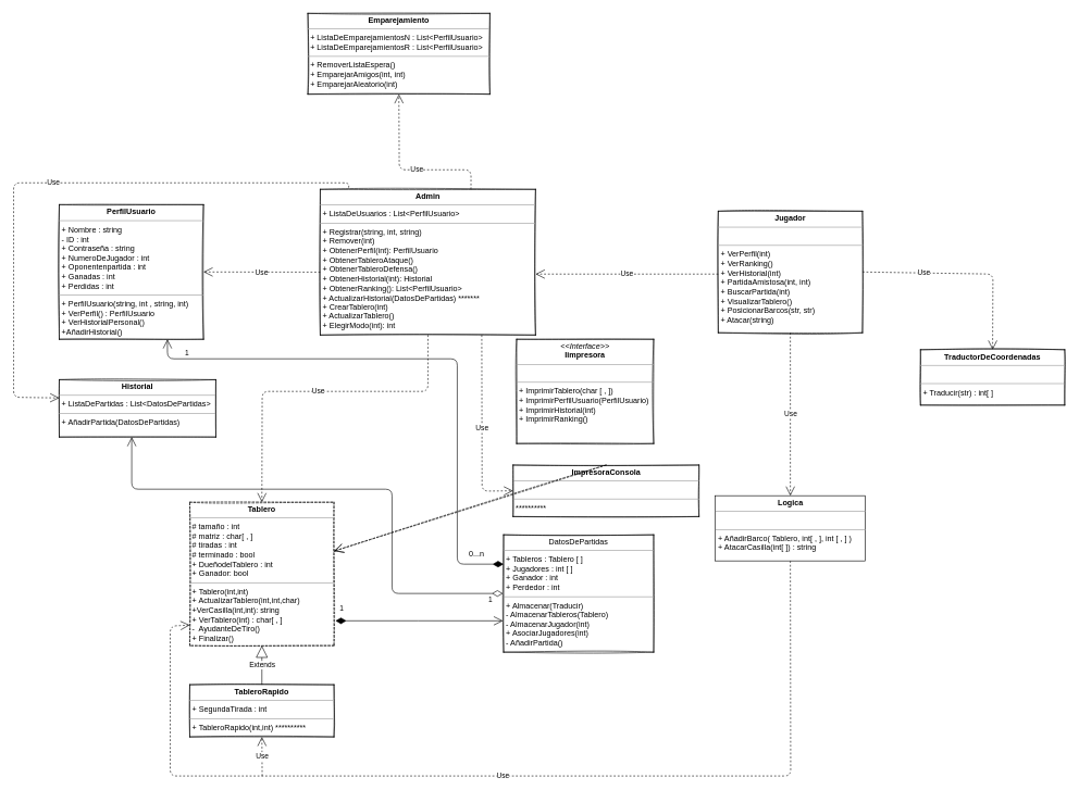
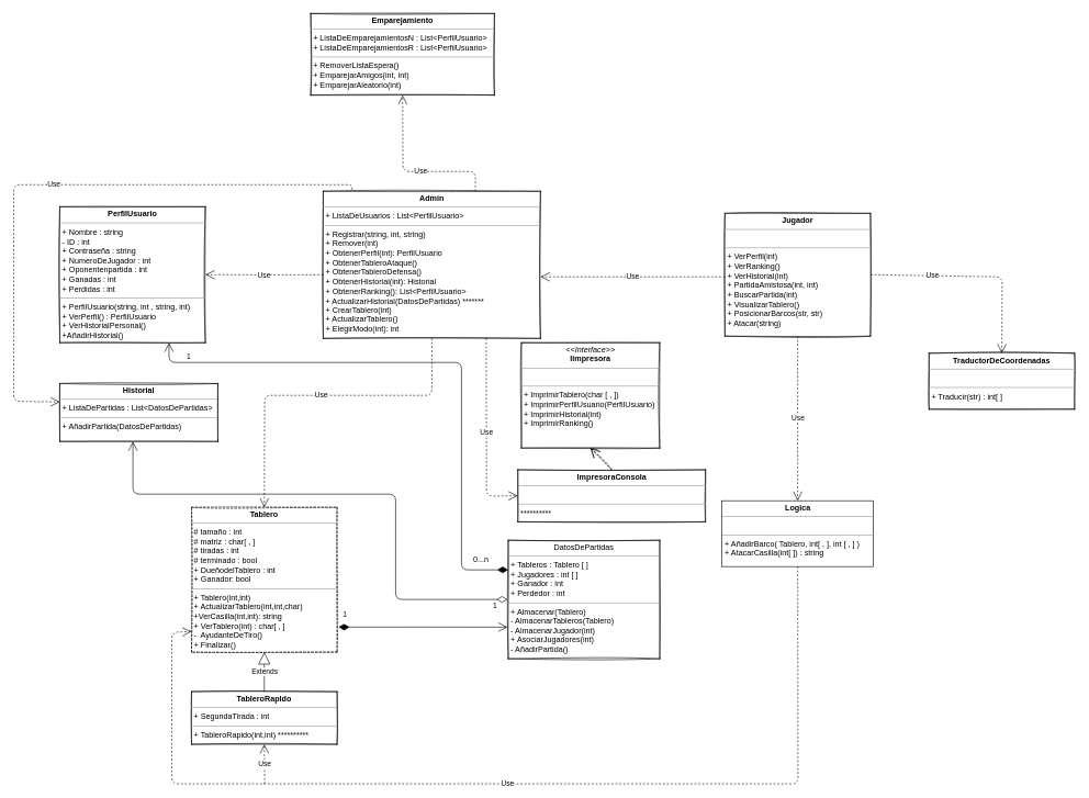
  <mxCell id="0" />
  <mxCell id="1" parent="0" />
  <mxCell id="2" value="&lt;p style=&quot;margin: 0px ; margin-top: 4px ; text-align: center&quot;&gt;&lt;b&gt;Admin&lt;/b&gt;&lt;/p&gt;&lt;hr size=&quot;1&quot;&gt;&lt;p style=&quot;margin: 0px ; margin-left: 4px&quot;&gt;+ ListaDeUsuarios : List&amp;lt;PerfilUsuario&amp;gt;&lt;/p&gt;&lt;hr size=&quot;1&quot;&gt;&lt;p style=&quot;margin: 0px ; margin-left: 4px&quot;&gt;+ Registrar(string, int, string)&lt;/p&gt;&lt;p style=&quot;margin: 0px ; margin-left: 4px&quot;&gt;+ Remover(int)&lt;/p&gt;&lt;p style=&quot;margin: 0px ; margin-left: 4px&quot;&gt;+ ObtenerPerfil(int): PerfilUsuario&lt;/p&gt;&lt;p style=&quot;margin: 0px ; margin-left: 4px&quot;&gt;+ ObtenerTableroAtaque()&lt;/p&gt;&lt;p style=&quot;margin: 0px ; margin-left: 4px&quot;&gt;+ ObtenerTableroDefensa()&lt;br&gt;&lt;/p&gt;&lt;p style=&quot;margin: 0px ; margin-left: 4px&quot;&gt;+ ObtenerHistorial(int): Historial&lt;/p&gt;&lt;p style=&quot;margin: 0px ; margin-left: 4px&quot;&gt;+ ObtenerRanking(): List&amp;lt;PerfilUsuario&amp;gt;&lt;/p&gt;&lt;p style=&quot;margin: 0px ; margin-left: 4px&quot;&gt;+ ActualizarHistorial(DatosDePartidas) *******&lt;/p&gt;&lt;p style=&quot;margin: 0px ; margin-left: 4px&quot;&gt;+ CrearTablero(int)&lt;br&gt;&lt;/p&gt;&lt;p style=&quot;margin: 0px ; margin-left: 4px&quot;&gt;+ ActualizarTablero()&lt;/p&gt;&lt;p style=&quot;margin: 0px ; margin-left: 4px&quot;&gt;+ ElegirModo(int): int&lt;/p&gt;" style="verticalAlign=top;align=left;overflow=fill;fontSize=12;fontFamily=Helvetica;html=1;sketch=1;" parent="1" vertex="1"><mxGeometry x="490" y="290" width="330" height="223.5" as="geometry" /></mxCell>
  <mxCell id="3" value="&lt;p style=&quot;margin: 0px ; margin-top: 4px ; text-align: center&quot;&gt;&lt;b&gt;Emparejamiento&lt;/b&gt;&lt;/p&gt;&lt;hr size=&quot;1&quot;&gt;&lt;p style=&quot;margin: 0px ; margin-left: 4px&quot;&gt;+ ListaDeEmparejamientosN : List&amp;lt;PerfilUsuario&lt;span&gt;&amp;gt;&lt;/span&gt;&lt;/p&gt;&lt;p style=&quot;margin: 0px ; margin-left: 4px&quot;&gt;+ ListaDeEmparejamientosR : List&amp;lt;PerfilUsuario&lt;span&gt;&amp;gt;&lt;/span&gt;&lt;/p&gt;&lt;hr size=&quot;1&quot;&gt;&lt;p style=&quot;margin: 0px ; margin-left: 4px&quot;&gt;+ RemoverListaEspera()&lt;/p&gt;&lt;p style=&quot;margin: 0px ; margin-left: 4px&quot;&gt;+ EmparejarAmigos(int, int)&lt;/p&gt;&lt;p style=&quot;margin: 0px ; margin-left: 4px&quot;&gt;+ EmparejarAleatorio(int)&lt;/p&gt;" style="verticalAlign=top;align=left;overflow=fill;fontSize=12;fontFamily=Helvetica;html=1;sketch=1;" parent="1" vertex="1"><mxGeometry x="471" y="20" width="279" height="124" as="geometry" /></mxCell>
  <mxCell id="4" value="&lt;p style=&quot;margin: 0px ; margin-top: 4px ; text-align: center&quot;&gt;&lt;b&gt;Historial&lt;/b&gt;&lt;/p&gt;&lt;hr size=&quot;1&quot;&gt;&lt;p style=&quot;margin: 0px ; margin-left: 4px&quot;&gt;+ ListaDePartidas : List&amp;lt;DatosDePartidas&amp;gt;&lt;/p&gt;&lt;hr size=&quot;1&quot;&gt;&lt;p style=&quot;margin: 0px ; margin-left: 4px&quot;&gt;&lt;span&gt;+ AñadirPartida(DatosDePartidas)&lt;/span&gt;&lt;/p&gt;" style="verticalAlign=top;align=left;overflow=fill;fontSize=12;fontFamily=Helvetica;html=1;sketch=1;" parent="1" vertex="1"><mxGeometry x="90" y="582" width="240" height="88" as="geometry" /></mxCell>
  <mxCell id="5" value="&lt;p style=&quot;margin: 0px ; margin-top: 4px ; text-align: center&quot;&gt;&lt;b&gt;PerfilUsuario&lt;/b&gt;&lt;/p&gt;&lt;hr size=&quot;1&quot;&gt;&lt;p style=&quot;margin: 0px ; margin-left: 4px&quot;&gt;+ Nombre : string&lt;/p&gt;&lt;p style=&quot;margin: 0px ; margin-left: 4px&quot;&gt;- ID : int&lt;/p&gt;&lt;p style=&quot;margin: 0px ; margin-left: 4px&quot;&gt;+ Contraseña : string&lt;/p&gt;&lt;p style=&quot;margin: 0px ; margin-left: 4px&quot;&gt;&lt;span style=&quot;background-color: initial;&quot;&gt;+ NumeroDeJugador : int&lt;/span&gt;&lt;br&gt;&lt;/p&gt;&lt;p style=&quot;margin: 0px ; margin-left: 4px&quot;&gt;+ Oponentenpartida : int&lt;/p&gt;&lt;p style=&quot;margin: 0px ; margin-left: 4px&quot;&gt;+ Ganadas : int&lt;/p&gt;&lt;p style=&quot;margin: 0px ; margin-left: 4px&quot;&gt;+ Perdidas : int&lt;/p&gt;&lt;hr size=&quot;1&quot;&gt;&lt;p style=&quot;margin: 0px ; margin-left: 4px&quot;&gt;+ PerfilUsuario(string, int , string, int)&lt;/p&gt;&lt;p style=&quot;margin: 0px ; margin-left: 4px&quot;&gt;+ VerPerfil() : PerfilUsuario&lt;/p&gt;&lt;p style=&quot;margin: 0px ; margin-left: 4px&quot;&gt;+ VerHistorialPersonal()&lt;/p&gt;&lt;p style=&quot;margin: 0px ; margin-left: 4px&quot;&gt;+AñadirHistorial()&lt;/p&gt;" style="verticalAlign=top;align=left;overflow=fill;fontSize=12;fontFamily=Helvetica;html=1;sketch=1;" parent="1" vertex="1"><mxGeometry x="90" y="313.5" width="221" height="206.5" as="geometry" /></mxCell>
  <mxCell id="6" value="&lt;p style=&quot;margin: 0px ; margin-top: 4px ; text-align: center&quot;&gt;&lt;b&gt;Tablero&lt;/b&gt;&lt;/p&gt;&lt;hr size=&quot;1&quot;&gt;&lt;p style=&quot;margin: 0px ; margin-left: 4px&quot;&gt;# tamaño : int&lt;/p&gt;&lt;p style=&quot;margin: 0px ; margin-left: 4px&quot;&gt;# matriz : char[ , ]&lt;/p&gt;&lt;p style=&quot;margin: 0px ; margin-left: 4px&quot;&gt;# tiradas : int&lt;/p&gt;&lt;p style=&quot;margin: 0px 0px 0px 4px&quot;&gt;# terminado : bool&lt;/p&gt;&lt;p style=&quot;margin: 0px 0px 0px 4px&quot;&gt;&lt;span&gt;+ DueñodelTablero : int&lt;/span&gt;&lt;br&gt;&lt;/p&gt;&lt;p style=&quot;margin: 0px 0px 0px 4px&quot;&gt;&lt;span&gt;+ Ganador: bool&lt;/span&gt;&lt;/p&gt;&lt;hr size=&quot;1&quot;&gt;&lt;p style=&quot;margin: 0px ; margin-left: 4px&quot;&gt;+ Tablero(int,int)&lt;/p&gt;&lt;p style=&quot;margin: 0px ; margin-left: 4px&quot;&gt;+ ActualizarTablero(int,int,char)&lt;/p&gt;&lt;p style=&quot;margin: 0px ; margin-left: 4px&quot;&gt;+VerCasilla(int,int): string&lt;/p&gt;&lt;p style=&quot;margin: 0px ; margin-left: 4px&quot;&gt;+ VerTablero(int) : char[ , ]&lt;/p&gt;&lt;p style=&quot;margin: 0px ; margin-left: 4px&quot;&gt;-&amp;nbsp; AyudanteDeTiro()&lt;/p&gt;&lt;p style=&quot;margin: 0px ; margin-left: 4px&quot;&gt;&lt;span&gt;+ Finalizar()&lt;/span&gt;&lt;br&gt;&lt;/p&gt;" style="verticalAlign=top;align=left;overflow=fill;fontSize=12;fontFamily=Helvetica;html=1;sketch=1;dashed=1;" parent="1" vertex="1"><mxGeometry x="290" y="770" width="221" height="220" as="geometry" /></mxCell>
  <mxCell id="7" value="&lt;p style=&quot;margin: 0px ; margin-top: 4px ; text-align: center&quot;&gt;&lt;b&gt;TraductorDeCoordenadas&lt;/b&gt;&lt;/p&gt;&lt;hr size=&quot;1&quot;&gt;&lt;p style=&quot;margin: 0px ; margin-left: 4px&quot;&gt;&lt;br&gt;&lt;/p&gt;&lt;hr size=&quot;1&quot;&gt;&lt;p style=&quot;margin: 0px ; margin-left: 4px&quot;&gt;&lt;span&gt;+ Traducir(str) : int[ ]&lt;/span&gt;&lt;br&gt;&lt;/p&gt;" style="verticalAlign=top;align=left;overflow=fill;fontSize=12;fontFamily=Helvetica;html=1;sketch=1;" parent="1" vertex="1"><mxGeometry x="1410" y="536" width="221" height="85" as="geometry" /></mxCell>
  <mxCell id="8" value="&lt;p style=&quot;margin: 0px ; margin-top: 4px ; text-align: center&quot;&gt;&lt;b&gt;ImpresoraConsola&lt;/b&gt;&lt;/p&gt;&lt;hr size=&quot;1&quot;&gt;&lt;p style=&quot;margin: 0px ; margin-left: 4px&quot;&gt;&lt;br&gt;&lt;/p&gt;&lt;hr size=&quot;1&quot;&gt;&lt;p style=&quot;margin: 0px ; margin-left: 4px&quot;&gt;**********&lt;/p&gt;" style="verticalAlign=top;align=left;overflow=fill;fontSize=12;fontFamily=Helvetica;html=1;sketch=1;" parent="1" vertex="1"><mxGeometry x="785.5" y="713" width="285" height="79" as="geometry" /></mxCell>
  <mxCell id="9" value="&lt;p style=&quot;margin: 0px ; margin-top: 4px ; text-align: center&quot;&gt;&lt;b&gt;Jugador&lt;/b&gt;&lt;/p&gt;&lt;hr size=&quot;1&quot;&gt;&lt;p style=&quot;margin: 0px ; margin-left: 4px&quot;&gt;&lt;br&gt;&lt;/p&gt;&lt;hr size=&quot;1&quot;&gt;&lt;p style=&quot;margin: 0px ; margin-left: 4px&quot;&gt;&lt;span&gt;+ VerPerfil(int)&lt;/span&gt;&lt;/p&gt;&lt;p style=&quot;margin: 0px ; margin-left: 4px&quot;&gt;+ VerRanking()&lt;span&gt;&lt;br&gt;&lt;/span&gt;&lt;/p&gt;&lt;p style=&quot;margin: 0px ; margin-left: 4px&quot;&gt;+ VerHistorial(int)&lt;/p&gt;&lt;p style=&quot;margin: 0px ; margin-left: 4px&quot;&gt;&lt;span&gt;+ P&lt;/span&gt;&lt;span&gt;artidaAmistosa&lt;/span&gt;&lt;span&gt;(int, int)&lt;/span&gt;&lt;br&gt;&lt;/p&gt;&lt;p style=&quot;margin: 0px 0px 0px 4px&quot;&gt;&lt;span&gt;+ BuscarPartida(int)&lt;/span&gt;&lt;br&gt;&lt;/p&gt;&lt;p style=&quot;margin: 0px 0px 0px 4px&quot;&gt;+ VisualizarTablero()&lt;br&gt;&lt;/p&gt;&lt;p style=&quot;margin: 0px 0px 0px 4px&quot;&gt;+ PosicionarBarcos(str, str)&lt;/p&gt;&lt;p style=&quot;margin: 0px 0px 0px 4px&quot;&gt;+ Atacar(string)&lt;/p&gt;" style="verticalAlign=top;align=left;overflow=fill;fontSize=12;fontFamily=Helvetica;html=1;sketch=1;" parent="1" vertex="1"><mxGeometry x="1100" y="323.5" width="221" height="186.5" as="geometry" /></mxCell>
- <mxCell id="10" value="" style="endArrow=open;endSize=12;dashed=1;html=1;exitX=0.5;exitY=0;exitDx=0;exitDy=0;sketch=1;" parent="1" source="8" target="6" edge="1"><mxGeometry x="0.026" y="-29" width="160" relative="1" as="geometry"><mxPoint x="851" y="537" as="sourcePoint" /><mxPoint x="1040.5" y="702" as="targetPoint" /><mxPoint as="offset" /></mxGeometry></mxCell>
+ <mxCell id="10" value="" style="endArrow=open;endSize=12;dashed=1;html=1;exitX=0.5;exitY=0;exitDx=0;exitDy=0;entryX=0.5;entryY=1;entryDx=0;entryDy=0;sketch=1;" parent="1" source="8" target="11" edge="1"><mxGeometry x="0.026" y="-29" width="160" relative="1" as="geometry"><mxPoint x="851" y="537" as="sourcePoint" /><mxPoint x="1040.5" y="702" as="targetPoint" /><mxPoint as="offset" /></mxGeometry></mxCell>
  <mxCell id="11" value="&lt;p style=&quot;margin: 0px ; margin-top: 4px ; text-align: center&quot;&gt;&lt;i&gt;&amp;lt;&amp;lt;Interface&amp;gt;&amp;gt;&lt;/i&gt;&lt;br&gt;&lt;b&gt;Iimpresora&lt;/b&gt;&lt;/p&gt;&lt;hr size=&quot;1&quot;&gt;&lt;p style=&quot;margin: 0px ; margin-left: 4px&quot;&gt;&lt;br&gt;&lt;/p&gt;&lt;hr size=&quot;1&quot;&gt;&lt;p style=&quot;margin: 0px 0px 0px 4px&quot;&gt;+ ImprimirTablero(char [ , ])&lt;/p&gt;&lt;p style=&quot;margin: 0px 0px 0px 4px&quot;&gt;+ ImprimirPerfilUsuario(PerfilUsuario&lt;span style=&quot;background-color: initial;&quot;&gt;)&lt;/span&gt;&lt;/p&gt;&lt;p style=&quot;margin: 0px 0px 0px 4px&quot;&gt;+ ImprimirHistorial(int)&lt;/p&gt;&lt;p style=&quot;margin: 0px 0px 0px 4px&quot;&gt;+ ImprimirRanking()&lt;/p&gt;" style="verticalAlign=top;align=left;overflow=fill;fontSize=12;fontFamily=Helvetica;html=1;sketch=1;" parent="1" vertex="1"><mxGeometry x="791" y="520" width="210" height="160" as="geometry" /></mxCell>
- <mxCell id="12" value="&lt;p style=&quot;margin: 0px ; margin-top: 4px ; text-align: center&quot;&gt;DatosDePartidas&lt;/p&gt;&lt;hr size=&quot;1&quot;&gt;&lt;p style=&quot;margin: 0px ; margin-left: 4px&quot;&gt;&lt;span&gt;+ Tableros : Tablero [ ]&lt;/span&gt;&lt;/p&gt;&lt;p style=&quot;margin: 0px ; margin-left: 4px&quot;&gt;+ Jugadores : int [ ]&lt;/p&gt;&lt;p style=&quot;margin: 0px ; margin-left: 4px&quot;&gt;&lt;span&gt;+ Ganador : int&lt;/span&gt;&lt;br&gt;&lt;/p&gt;&lt;p style=&quot;margin: 0px ; margin-left: 4px&quot;&gt;+ Perdedor : int&lt;/p&gt;&lt;hr size=&quot;1&quot;&gt;&lt;p style=&quot;margin: 0px ; margin-left: 4px&quot;&gt;+ Almacenar(Traducir)&lt;/p&gt;&lt;p style=&quot;margin: 0px ; margin-left: 4px&quot;&gt;- AlmacenarTableros(Tablero)&lt;br&gt;&lt;/p&gt;&lt;p style=&quot;margin: 0px ; margin-left: 4px&quot;&gt;- AlmacenarJugador(int)&lt;br&gt;&lt;/p&gt;&lt;p style=&quot;margin: 0px ; margin-left: 4px&quot;&gt;+ AsociarJugadores(int)&lt;/p&gt;&lt;p style=&quot;margin: 0px 0px 0px 4px&quot;&gt;- AñadirPartida()&lt;br&gt;&lt;/p&gt;&lt;div&gt;&lt;br&gt;&lt;/div&gt;" style="verticalAlign=top;align=left;overflow=fill;fontSize=12;fontFamily=Helvetica;html=1;sketch=1;" parent="1" vertex="1"><mxGeometry x="771" y="820" width="230" height="180" as="geometry" /></mxCell>
+ <mxCell id="12" value="&lt;p style=&quot;margin: 0px ; margin-top: 4px ; text-align: center&quot;&gt;DatosDePartidas&lt;/p&gt;&lt;hr size=&quot;1&quot;&gt;&lt;p style=&quot;margin: 0px ; margin-left: 4px&quot;&gt;&lt;span&gt;+ Tableros : Tablero [ ]&lt;/span&gt;&lt;/p&gt;&lt;p style=&quot;margin: 0px ; margin-left: 4px&quot;&gt;+ Jugadores : int [ ]&lt;/p&gt;&lt;p style=&quot;margin: 0px ; margin-left: 4px&quot;&gt;&lt;span&gt;+ Ganador : int&lt;/span&gt;&lt;br&gt;&lt;/p&gt;&lt;p style=&quot;margin: 0px ; margin-left: 4px&quot;&gt;+ Perdedor : int&lt;/p&gt;&lt;hr size=&quot;1&quot;&gt;&lt;p style=&quot;margin: 0px ; margin-left: 4px&quot;&gt;+ Almacenar(Tablero)&lt;/p&gt;&lt;p style=&quot;margin: 0px ; margin-left: 4px&quot;&gt;- AlmacenarTableros(Tablero)&lt;br&gt;&lt;/p&gt;&lt;p style=&quot;margin: 0px ; margin-left: 4px&quot;&gt;- AlmacenarJugador(int)&lt;br&gt;&lt;/p&gt;&lt;p style=&quot;margin: 0px ; margin-left: 4px&quot;&gt;+ AsociarJugadores(int)&lt;/p&gt;&lt;p style=&quot;margin: 0px 0px 0px 4px&quot;&gt;- AñadirPartida()&lt;br&gt;&lt;/p&gt;&lt;div&gt;&lt;br&gt;&lt;/div&gt;" style="verticalAlign=top;align=left;overflow=fill;fontSize=12;fontFamily=Helvetica;html=1;sketch=1;" parent="1" vertex="1"><mxGeometry x="771" y="820" width="230" height="180" as="geometry" /></mxCell>
  <mxCell id="13" value="1" style="endArrow=open;html=1;endSize=12;startArrow=diamondThin;startSize=14;startFill=0;edgeStyle=orthogonalEdgeStyle;align=left;verticalAlign=bottom;" parent="1" target="4" edge="1"><mxGeometry x="-0.94" y="19" relative="1" as="geometry"><mxPoint x="770" y="910" as="sourcePoint" /><mxPoint x="800" y="780" as="targetPoint" /><Array as="points"><mxPoint x="600" y="910" /><mxPoint x="600" y="750" /><mxPoint x="201" y="750" /></Array><mxPoint as="offset" /></mxGeometry></mxCell>
  <mxCell id="14" value="&lt;p style=&quot;margin: 0px ; margin-top: 4px ; text-align: center&quot;&gt;&lt;b&gt;TableroRapido&lt;/b&gt;&lt;/p&gt;&lt;hr size=&quot;1&quot;&gt;&lt;p style=&quot;margin: 0px ; margin-left: 4px&quot;&gt;+ SegundaTirada : int&lt;/p&gt;&lt;hr size=&quot;1&quot;&gt;&lt;p style=&quot;margin: 0px ; margin-left: 4px&quot;&gt;+ TableroRapido(int,int) **********&lt;/p&gt;" style="verticalAlign=top;align=left;overflow=fill;fontSize=12;fontFamily=Helvetica;html=1;sketch=1;" parent="1" vertex="1"><mxGeometry x="290" y="1050" width="221" height="80" as="geometry" /></mxCell>
  <mxCell id="15" value="Use" style="endArrow=open;endSize=12;dashed=1;html=1;entryX=0.5;entryY=1;entryDx=0;entryDy=0;" parent="1" target="3" edge="1"><mxGeometry x="-0.115" width="160" relative="1" as="geometry"><mxPoint x="721" y="290" as="sourcePoint" /><mxPoint x="611" y="188" as="targetPoint" /><Array as="points"><mxPoint x="721" y="260" /><mxPoint x="691" y="260" /><mxPoint x="611" y="260" /><mxPoint x="611" y="240" /></Array><mxPoint as="offset" /></mxGeometry></mxCell>
  <mxCell id="16" value="Use" style="endArrow=open;endSize=12;dashed=1;html=1;entryX=0.5;entryY=0;entryDx=0;entryDy=0;exitX=1;exitY=0.5;exitDx=0;exitDy=0;" parent="1" source="9" target="7" edge="1"><mxGeometry x="-0.406" width="160" relative="1" as="geometry"><mxPoint x="1320" y="460" as="sourcePoint" /><mxPoint x="1440" y="870" as="targetPoint" /><Array as="points"><mxPoint x="1521" y="420" /></Array><mxPoint as="offset" /></mxGeometry></mxCell>
  <mxCell id="17" value="Use" style="endArrow=open;endSize=12;dashed=1;html=1;exitX=0.75;exitY=1;exitDx=0;exitDy=0;entryX=0;entryY=0.5;entryDx=0;entryDy=0;" parent="1" source="2" target="8" edge="1"><mxGeometry width="160" relative="1" as="geometry"><mxPoint x="824" y="440" as="sourcePoint" /><mxPoint x="860" y="536" as="targetPoint" /><Array as="points"><mxPoint x="738" y="753" /></Array></mxGeometry></mxCell>
  <mxCell id="18" value="Use" style="endArrow=open;endSize=12;dashed=1;html=1;exitX=0.5;exitY=1;exitDx=0;exitDy=0;entryX=0;entryY=0.857;entryDx=0;entryDy=0;entryPerimeter=0;" parent="1" source="26" target="6" edge="1"><mxGeometry width="160" relative="1" as="geometry"><mxPoint x="1220.5" y="500" as="sourcePoint" /><mxPoint x="140" y="960" as="targetPoint" /><Array as="points"><mxPoint x="1211" y="1190" /><mxPoint x="260" y="1190" /><mxPoint x="260" y="960" /></Array></mxGeometry></mxCell>
  <mxCell id="19" value="1" style="endArrow=open;html=1;endSize=12;startArrow=diamondThin;startSize=14;startFill=1;edgeStyle=orthogonalEdgeStyle;align=left;verticalAlign=bottom;rounded=0;exitX=1.01;exitY=0.827;exitDx=0;exitDy=0;exitPerimeter=0;" parent="1" source="6" edge="1"><mxGeometry x="-0.961" y="10" relative="1" as="geometry"><mxPoint x="560" y="952" as="sourcePoint" /><mxPoint x="770" y="952" as="targetPoint" /><mxPoint as="offset" /><Array as="points" /></mxGeometry></mxCell>
  <mxCell id="20" value="Use" style="endArrow=open;endSize=12;dashed=1;html=1;" parent="1" edge="1"><mxGeometry width="160" relative="1" as="geometry"><mxPoint x="1100" y="420" as="sourcePoint" /><mxPoint x="820" y="420" as="targetPoint" /></mxGeometry></mxCell>
  <mxCell id="21" value="Use" style="endArrow=open;endSize=12;dashed=1;html=1;exitX=0.5;exitY=1;exitDx=0;exitDy=0;entryX=0.5;entryY=0;entryDx=0;entryDy=0;" parent="1" source="2" target="6" edge="1"><mxGeometry width="160" relative="1" as="geometry"><mxPoint x="700" y="780" as="sourcePoint" /><mxPoint x="860" y="780" as="targetPoint" /><Array as="points"><mxPoint x="655" y="600" /><mxPoint x="401" y="600" /></Array></mxGeometry></mxCell>
  <mxCell id="22" value="1" style="endArrow=open;html=1;endSize=12;startArrow=diamondThin;startSize=14;startFill=1;edgeStyle=orthogonalEdgeStyle;align=left;verticalAlign=bottom;exitX=0;exitY=0.25;exitDx=0;exitDy=0;entryX=0.75;entryY=1;entryDx=0;entryDy=0;" parent="1" source="12" target="5" edge="1"><mxGeometry x="0.874" relative="1" as="geometry"><mxPoint x="640" y="640" as="sourcePoint" /><mxPoint x="800" y="640" as="targetPoint" /><Array as="points"><mxPoint x="700" y="865" /><mxPoint x="700" y="550" /><mxPoint x="256" y="550" /></Array><mxPoint x="1" as="offset" /></mxGeometry></mxCell>
  <mxCell id="23" value="Use" style="endArrow=open;endSize=12;dashed=1;html=1;entryX=1;entryY=0.5;entryDx=0;entryDy=0;" parent="1" target="5" edge="1"><mxGeometry width="160" relative="1" as="geometry"><mxPoint x="490" y="417" as="sourcePoint" /><mxPoint x="350" y="415" as="targetPoint" /></mxGeometry></mxCell>
  <mxCell id="24" value="Extends" style="endArrow=block;endSize=16;endFill=0;html=1;exitX=0.5;exitY=0;exitDx=0;exitDy=0;entryX=0.5;entryY=1;entryDx=0;entryDy=0;" parent="1" source="14" target="6" edge="1"><mxGeometry width="160" relative="1" as="geometry"><mxPoint x="520" y="1100" as="sourcePoint" /><mxPoint x="680" y="1100" as="targetPoint" /></mxGeometry></mxCell>
  <mxCell id="25" value="Use" style="endArrow=open;endSize=12;dashed=1;html=1;exitX=0.132;exitY=-0.012;exitDx=0;exitDy=0;exitPerimeter=0;" parent="1" source="2" edge="1"><mxGeometry width="160" relative="1" as="geometry"><mxPoint x="470" y="520" as="sourcePoint" /><mxPoint x="90" y="610" as="targetPoint" /><Array as="points"><mxPoint x="534" y="280" /><mxPoint x="20" y="280" /><mxPoint x="20" y="609" /></Array></mxGeometry></mxCell>
  <mxCell id="26" value="&lt;p style=&quot;margin: 0px ; margin-top: 4px ; text-align: center&quot;&gt;&lt;b&gt;Logica&lt;/b&gt;&lt;/p&gt;&lt;hr size=&quot;1&quot;&gt;&lt;p style=&quot;margin: 0px ; margin-left: 4px&quot;&gt;&lt;br&gt;&lt;/p&gt;&lt;hr size=&quot;1&quot;&gt;&lt;p style=&quot;margin: 0px 0px 0px 4px&quot;&gt;+ AñadirBarco( Tablero, int[ , ], int [ , ] )&lt;br&gt;&lt;/p&gt;&lt;p style=&quot;margin: 0px 0px 0px 4px&quot;&gt;+ AtacarCasilla(int[ ]) : string&lt;/p&gt;&lt;p style=&quot;margin: 0px 0px 0px 4px&quot;&gt;&lt;br&gt;&lt;/p&gt;" style="verticalAlign=top;align=left;overflow=fill;fontSize=12;fontFamily=Helvetica;html=1;" parent="1" vertex="1"><mxGeometry x="1095.5" y="760" width="230" height="100" as="geometry" /></mxCell>
  <mxCell id="27" value="Use" style="endArrow=open;endSize=12;dashed=1;html=1;entryX=0.5;entryY=1;entryDx=0;entryDy=0;" parent="1" target="14" edge="1"><mxGeometry width="160" relative="1" as="geometry"><mxPoint x="401" y="1190" as="sourcePoint" /><mxPoint x="700" y="1040" as="targetPoint" /></mxGeometry></mxCell>
  <mxCell id="28" value="Use" style="endArrow=open;endSize=12;dashed=1;html=1;exitX=0.5;exitY=1;exitDx=0;exitDy=0;entryX=0.5;entryY=0;entryDx=0;entryDy=0;" parent="1" source="9" target="26" edge="1"><mxGeometry width="160" relative="1" as="geometry"><mxPoint x="930" y="650" as="sourcePoint" /><mxPoint x="1090" y="650" as="targetPoint" /></mxGeometry></mxCell>
  <mxCell id="29" value="0...n" style="text;html=1;strokeColor=none;fillColor=none;align=center;verticalAlign=middle;whiteSpace=wrap;rounded=0;" parent="1" vertex="1"><mxGeometry x="710" width="40" height="20" as="geometry" y="840" /></mxCell>
